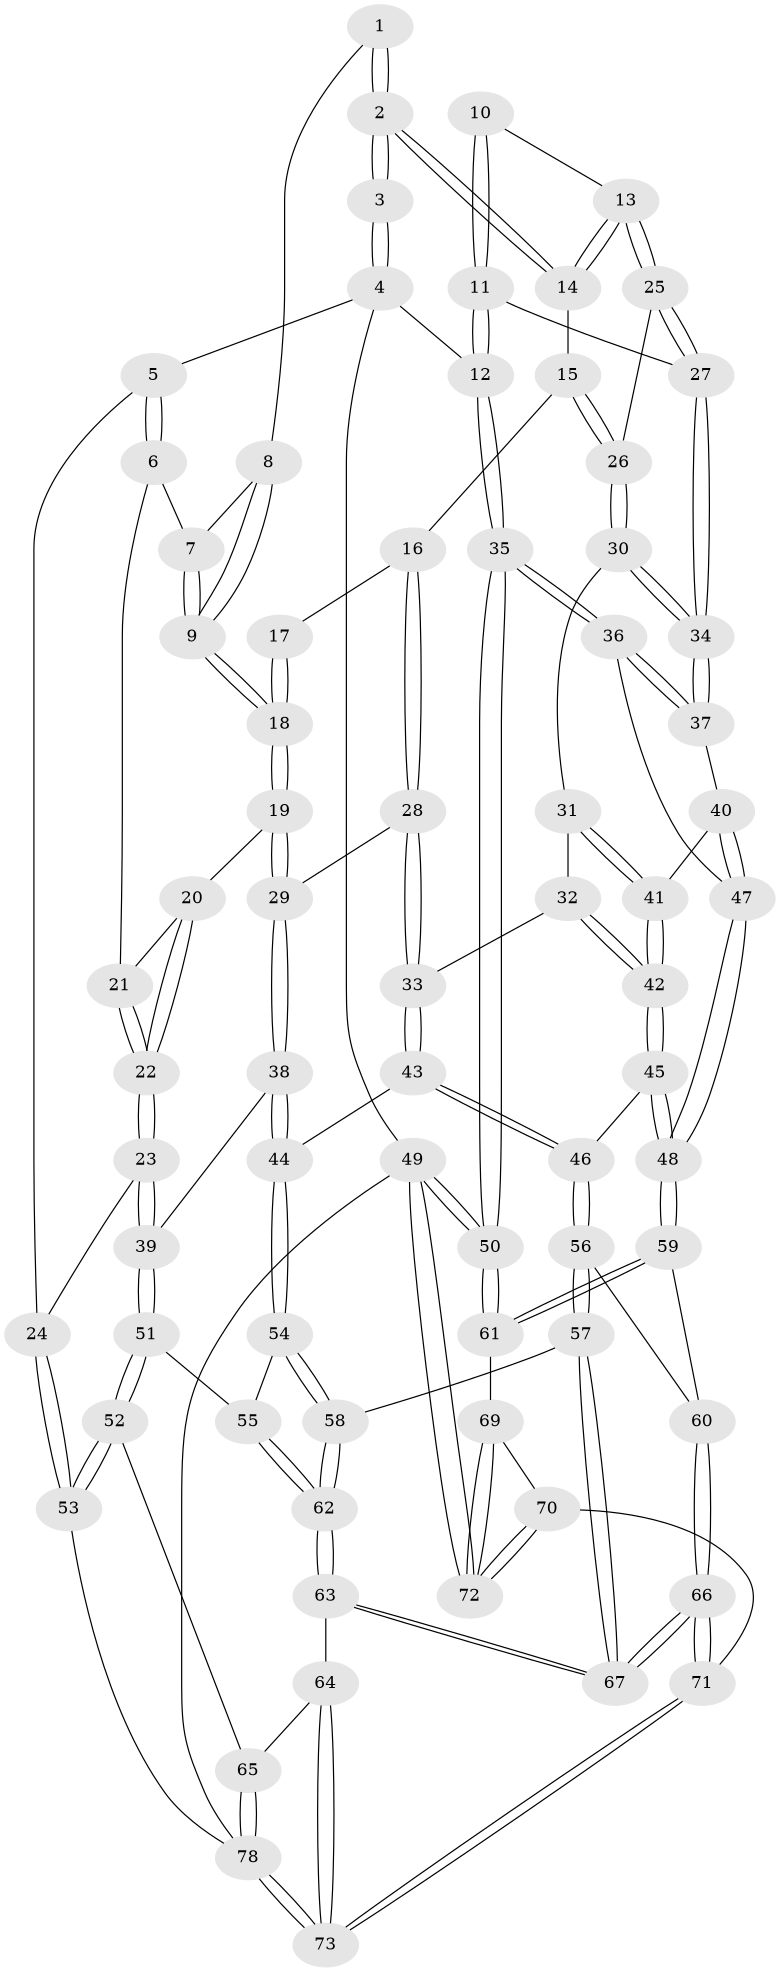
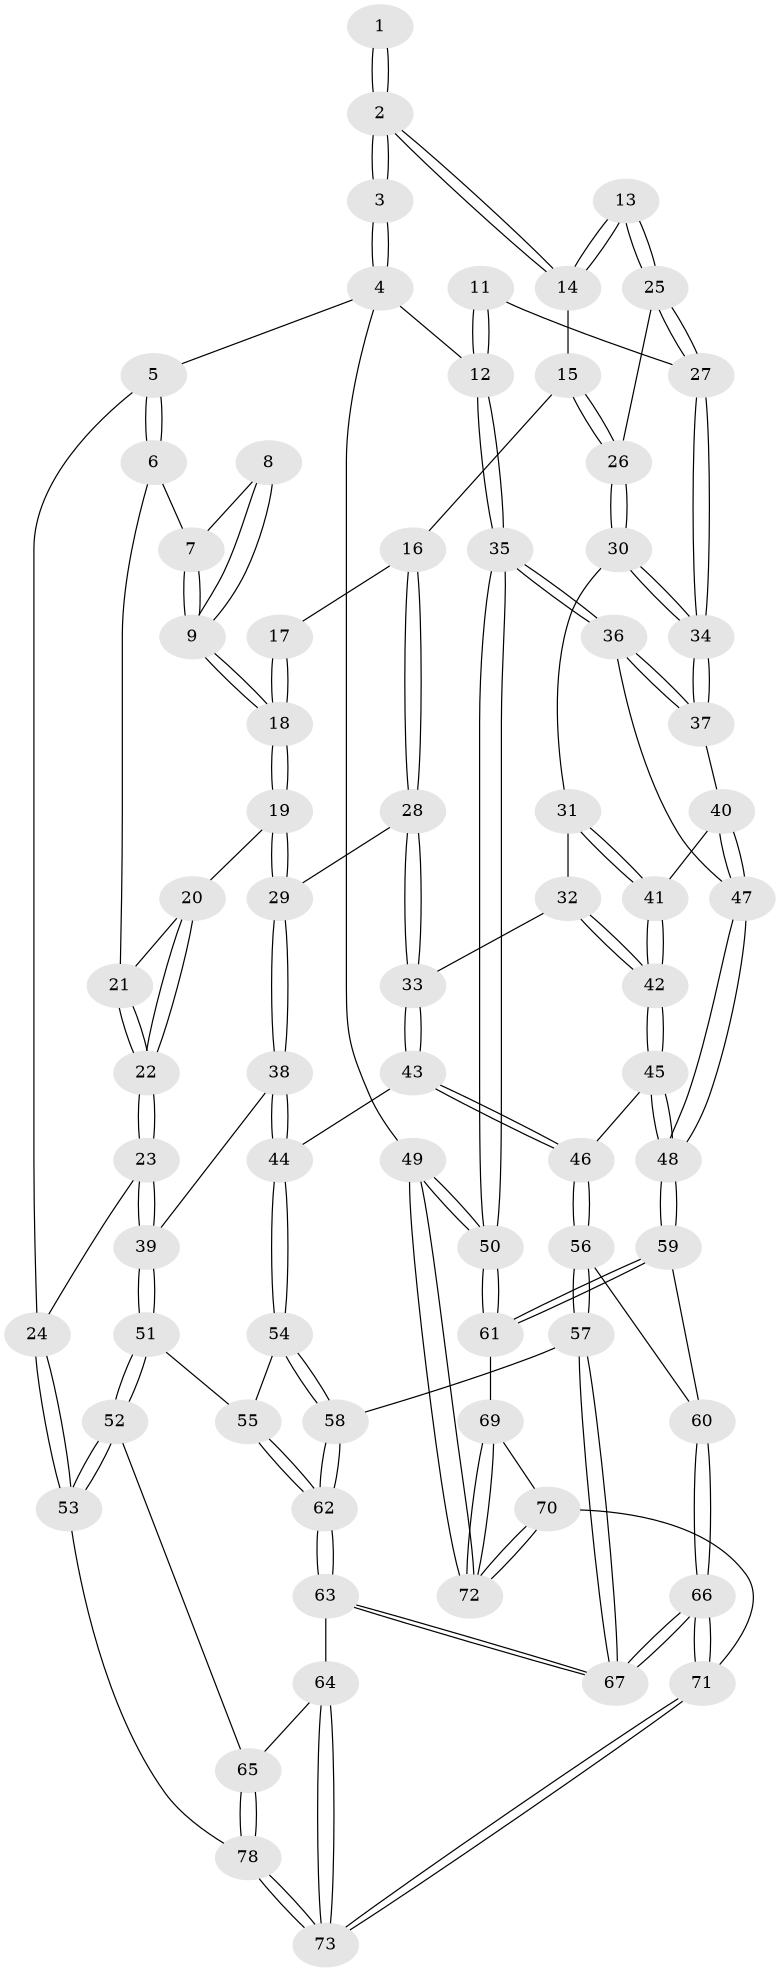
  graph {
    node [color=gray90 style=filled]
    1
    2
    8
    3
    14
    7
    9
    4
    15
    5
    12
    49
    6
    24
    35
    50
    n17 [label=78]
    72
    21
    53
    22
    18
    17
    19
-   10
    11
    13
    27
    25
    34
    36
    26
    16
    28
    30
    29
    33
    20
    38
    23
    39
    51
    31
    37
    43
    44
    32
    41
    42
    45
    46
    40
    47
    61
    48
    54
    52
    55
    56
    58
    59
    57
    60
    73
    69
    65
    62
    63
    67
    66
    71
    70
    64
    1 -- 2
    1 -- 2
-   1 -- 8
    2 -- 3
    2 -- 3
    2 -- 14
    2 -- 14
    8 -- 7
    8 -- 9
    8 -- 9
    3 -- 4
    3 -- 4
    14 -- 15
    7 -- 9
    7 -- 9
    9 -- 18
    9 -- 18
    4 -- 5
    4 -- 12
    4 -- 49
    15 -- 26
    15 -- 26
    15 -- 16
    5 -- 6
    5 -- 6
    5 -- 24
    12 -- 35
    12 -- 35
    49 -- 50
    49 -- 50
-   49 -- n17
    49 -- 72
    49 -- 72
    6 -- 7
    6 -- 21
    24 -- 53
    24 -- 53
    35 -- 50
    35 -- 50
    35 -- 36
    35 -- 36
    50 -- 61
    50 -- 61
    n17 -- 73
    n17 -- 73
    21 -- 22
    21 -- 22
    53 -- n17
    22 -- 23
    22 -- 23
    18 -- 19
    18 -- 19
    17 -- 18
    17 -- 18
    19 -- 29
    19 -- 29
    19 -- 20
-   10 -- 11
-   10 -- 11
-   10 -- 13
    11 -- 12
    11 -- 12
    11 -- 27
    13 -- 14
    13 -- 14
    13 -- 25
    13 -- 25
    27 -- 34
    27 -- 34
    25 -- 27
    25 -- 27
    25 -- 26
    34 -- 37
    34 -- 37
    36 -- 37
    36 -- 37
    36 -- 47
    26 -- 30
    26 -- 30
    16 -- 17
    16 -- 28
    16 -- 28
    28 -- 29
    28 -- 33
    28 -- 33
    30 -- 34
    30 -- 34
    30 -- 31
    29 -- 38
    29 -- 38
    33 -- 43
    33 -- 43
    20 -- 21
    20 -- 22
    20 -- 22
    38 -- 39
    38 -- 44
    38 -- 44
    23 -- 24
    23 -- 39
    23 -- 39
    39 -- 51
    39 -- 51
    51 -- 52
    51 -- 52
    51 -- 55
    31 -- 32
    31 -- 41
    31 -- 41
    37 -- 40
    43 -- 44
    43 -- 46
    43 -- 46
    44 -- 54
    44 -- 54
    32 -- 33
    32 -- 42
    32 -- 42
    41 -- 42
    41 -- 42
    42 -- 45
    42 -- 45
    45 -- 46
    45 -- 48
    45 -- 48
    46 -- 56
    46 -- 56
    40 -- 41
    40 -- 47
    40 -- 47
    47 -- 48
    47 -- 48
    61 -- 69
    48 -- 59
    48 -- 59
    54 -- 55
    54 -- 58
    54 -- 58
    52 -- 53
    52 -- 53
    52 -- 65
    55 -- 62
    55 -- 62
    56 -- 57
    56 -- 57
    56 -- 60
    58 -- 62
    58 -- 62
    59 -- 61
    59 -- 61
    59 -- 60
    57 -- 58
    57 -- 67
    57 -- 67
    60 -- 66
    60 -- 66
    69 -- 72
    69 -- 72
    69 -- 70
    65 -- n17
    65 -- n17
    62 -- 63
    62 -- 63
    63 -- 67
    63 -- 67
    63 -- 64
    66 -- 67
    66 -- 67
    66 -- 71
    66 -- 71
    71 -- 73
    71 -- 73
    70 -- 72
    70 -- 72
    70 -- 71
    64 -- 73
    64 -- 73
    64 -- 65
  }
